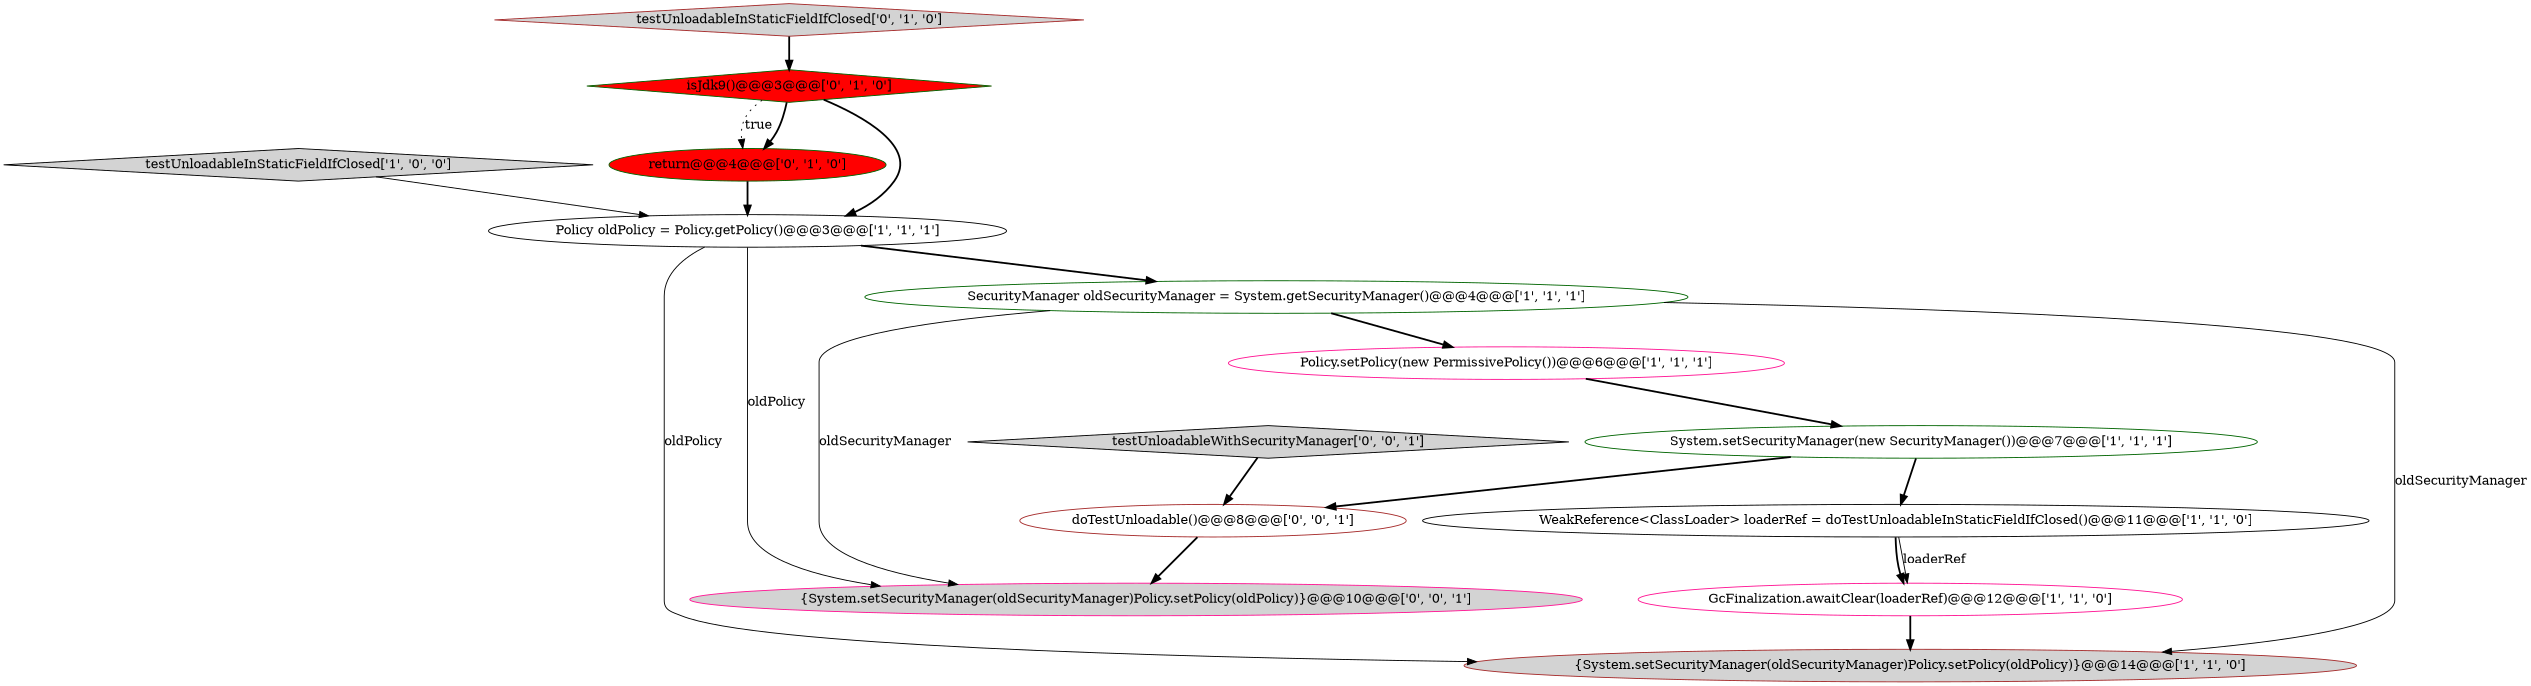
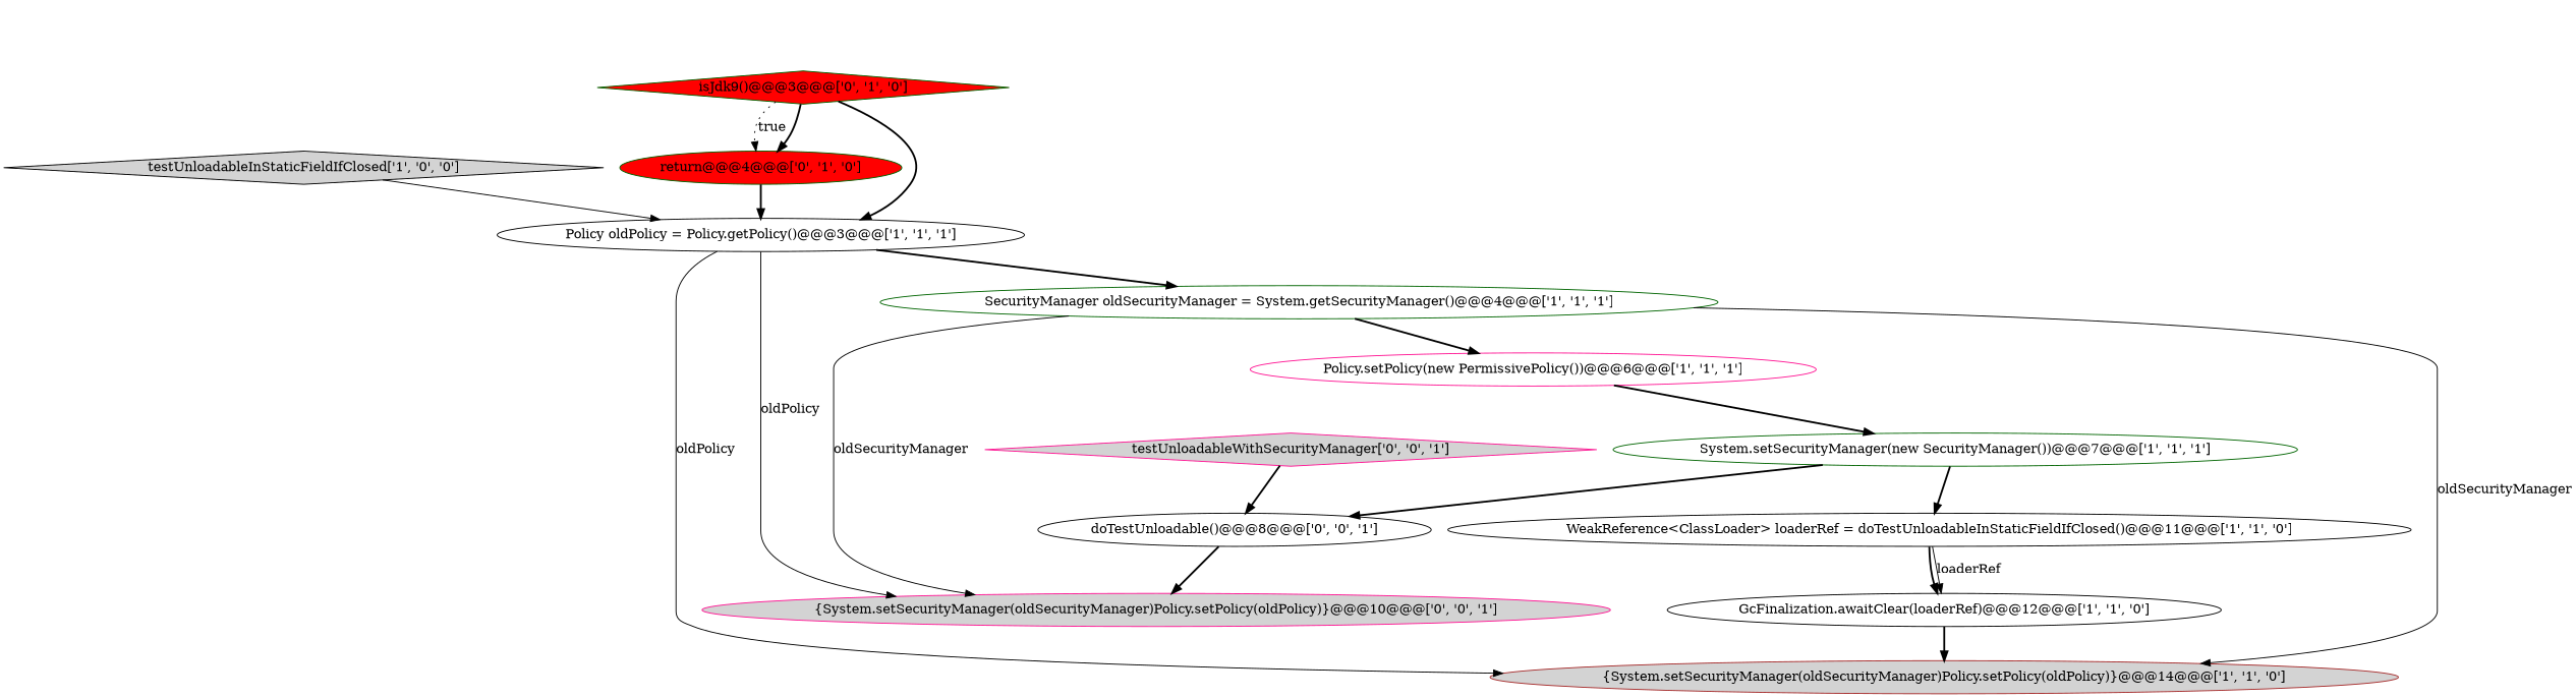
  digraph {
    node [color=black fillcolor=white shape=ellipse style=filled]
    edge [style=bold]
    n1 [label="Policy oldPolicy = Policy.getPolicy()@@@3@@@['1', '1', '1']"]
    n2 [color=brown fillcolor=lightgray label="{System.setSecurityManager(oldSecurityManager)Policy.setPolicy(oldPolicy)}@@@14@@@['1', '1', '0']"]
    n3 [color=deeppink fillcolor=lightgray label="{System.setSecurityManager(oldSecurityManager)Policy.setPolicy(oldPolicy)}@@@10@@@['0', '0', '1']"]
    n4 [color=darkgreen label="SecurityManager oldSecurityManager = System.getSecurityManager()@@@4@@@['1', '1', '1']"]
    n5 [color=deeppink label="Policy.setPolicy(new PermissivePolicy())@@@6@@@['1', '1', '1']"]
    n6 [fillcolor=lightgray label="testUnloadableInStaticFieldIfClosed['1', '0', '0']" shape=diamond]
    n7 [color=darkgreen fillcolor=red label="return@@@4@@@['0', '1', '0']"]
    n8 [color=darkgreen label="System.setSecurityManager(new SecurityManager())@@@7@@@['1', '1', '1']"]
-   n9 [color=brown label="doTestUnloadable()@@@8@@@['0', '0', '1']"]
+   n9 [label="doTestUnloadable()@@@8@@@['0', '0', '1']"]
    n10 [label="WeakReference<ClassLoader> loaderRef = doTestUnloadableInStaticFieldIfClosed()@@@11@@@['1', '1', '0']"]
-   n11 [color=deeppink label="GcFinalization.awaitClear(loaderRef)@@@12@@@['1', '1', '0']"]
+   n11 [label="GcFinalization.awaitClear(loaderRef)@@@12@@@['1', '1', '0']"]
    n12 [color=darkgreen fillcolor=red label="isJdk9()@@@3@@@['0', '1', '0']" shape=diamond]
-   n13 [color=brown fillcolor=lightgray label="testUnloadableInStaticFieldIfClosed['0', '1', '0']" shape=diamond]
-   n14 [fillcolor=lightgray label="testUnloadableWithSecurityManager['0', '0', '1']" shape=diamond]
+   n14 [color=deeppink fillcolor=lightgray label="testUnloadableWithSecurityManager['0', '0', '1']" shape=diamond]
    n1 -> n2 [label=oldPolicy style=solid]
    n1 -> n3 [label=oldPolicy style=solid]
    n1 -> n4
    n4 -> n2 [label=oldSecurityManager style=solid]
    n4 -> n3 [label=oldSecurityManager style=solid]
    n4 -> n5
    n5 -> n8
    n6 -> n1 [style=solid]
    n7 -> n1
    n8 -> n9
    n8 -> n10
    n9 -> n3
    n10 -> n11 [label=loaderRef style=solid]
    n10 -> n11
    n11 -> n2
    n12 -> n1
    n12 -> n7
    n12 -> n7 [label=true style=dotted]
-   n13 -> n12
    n14 -> n9
  }
